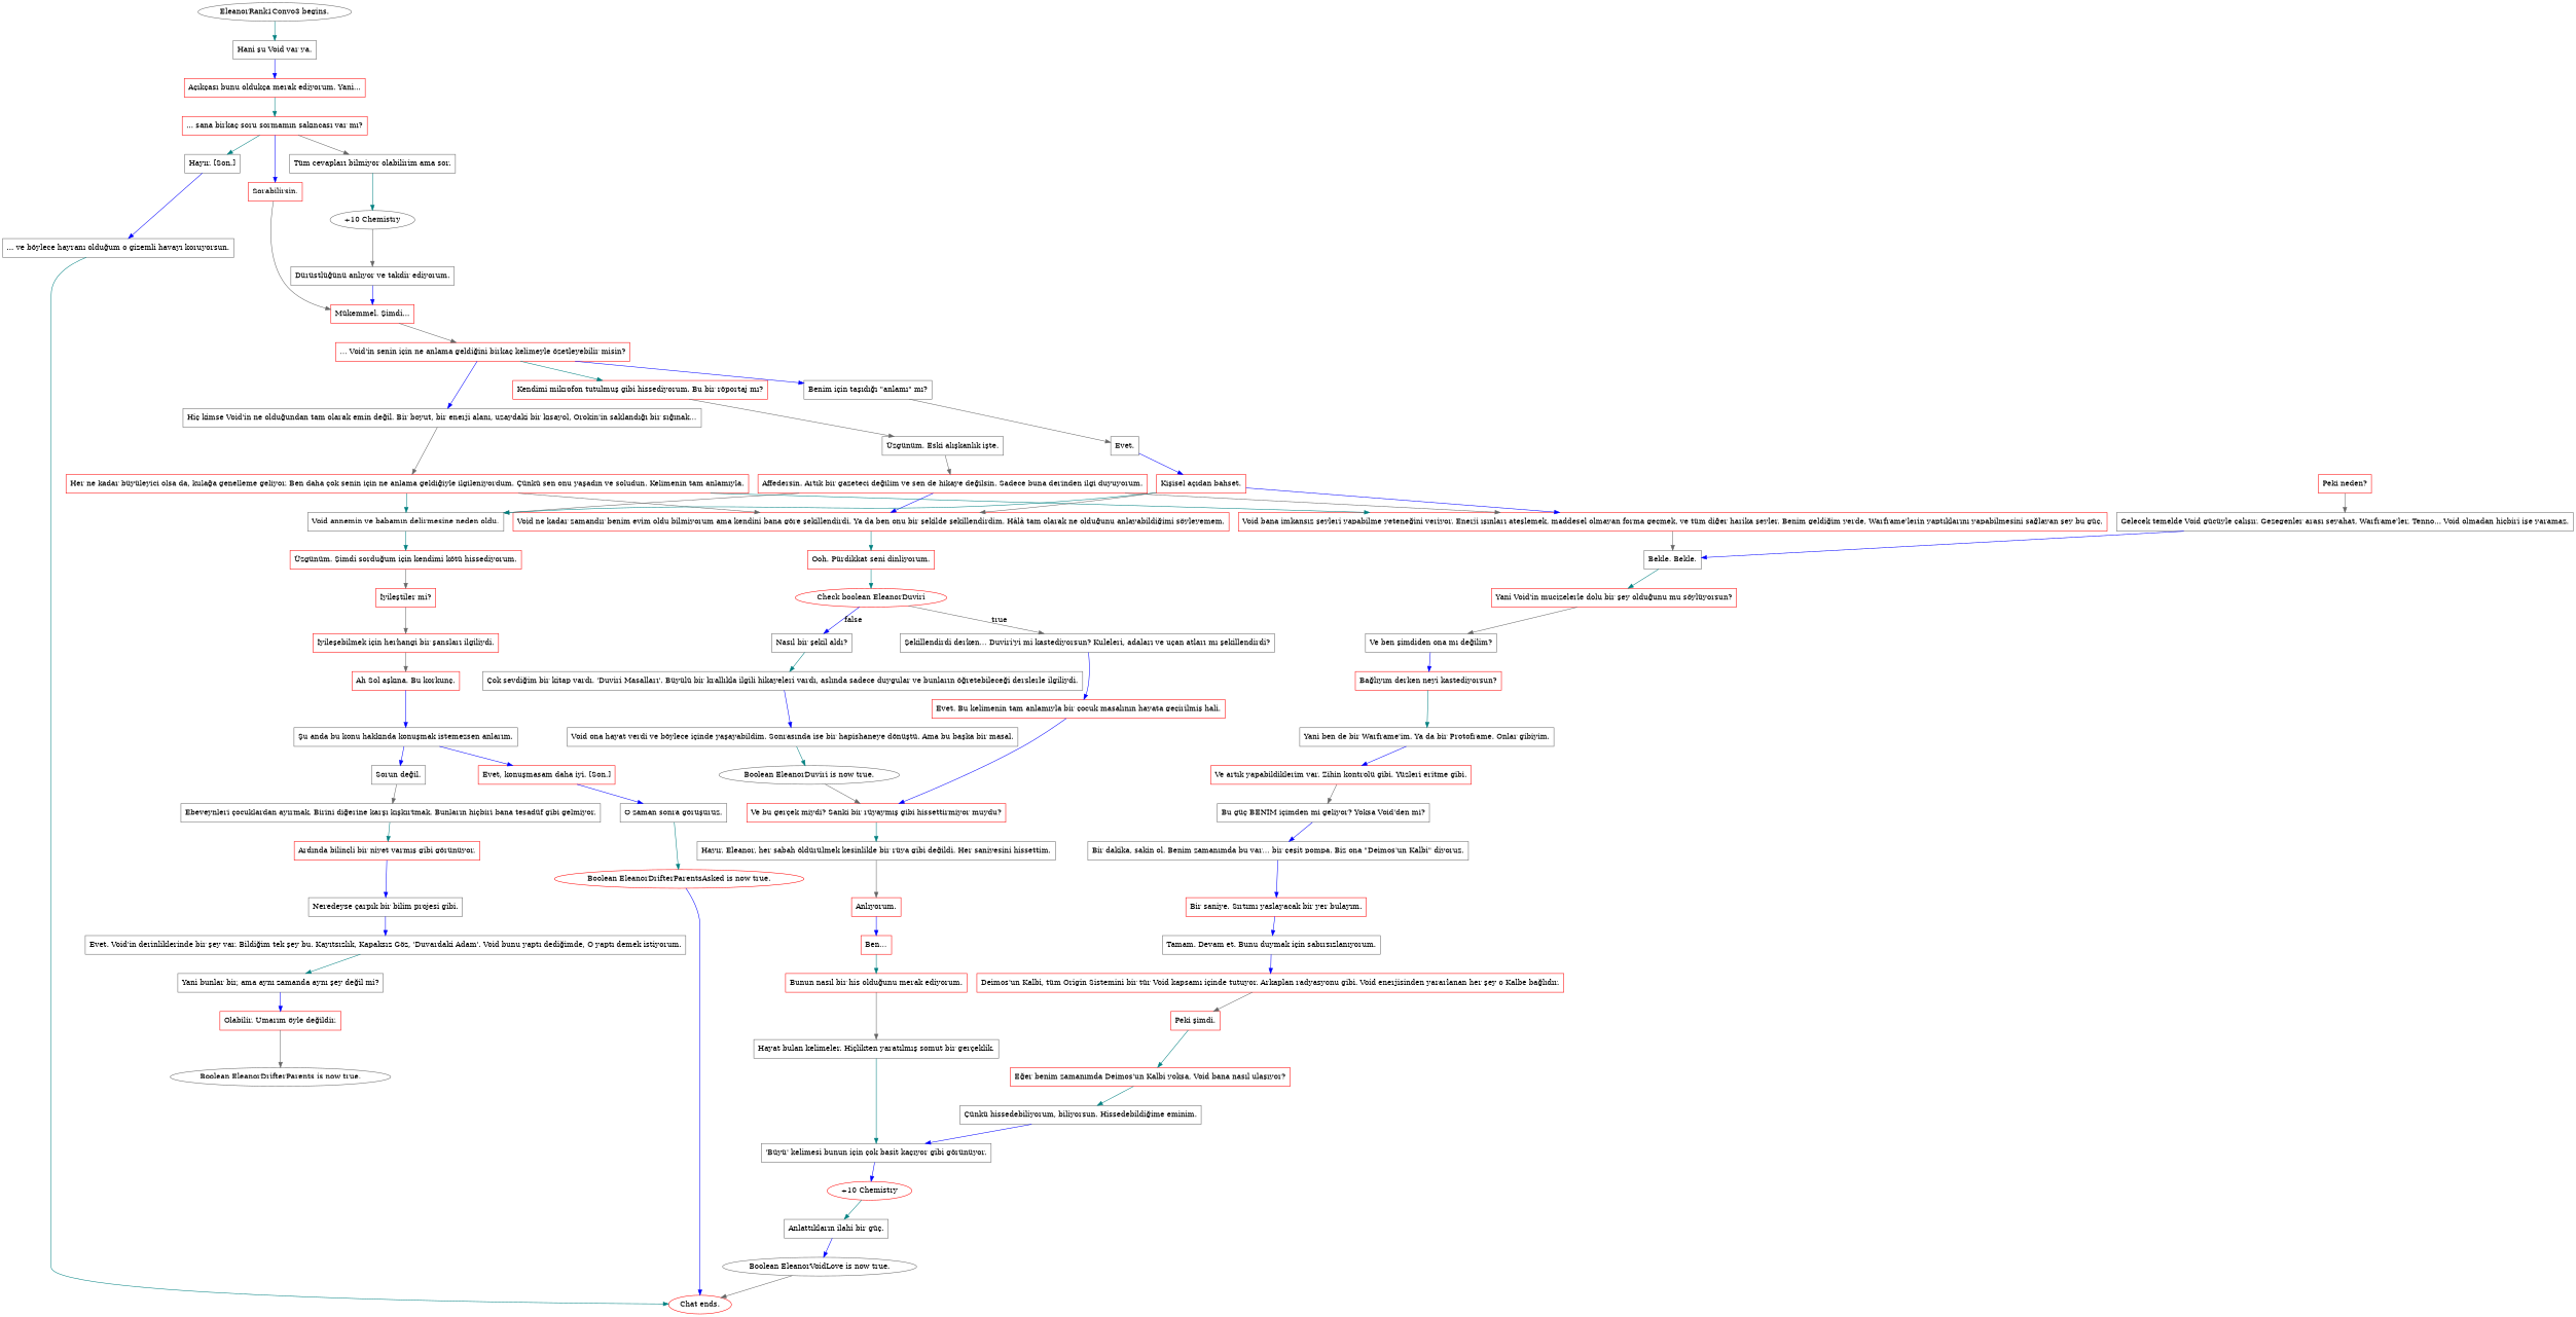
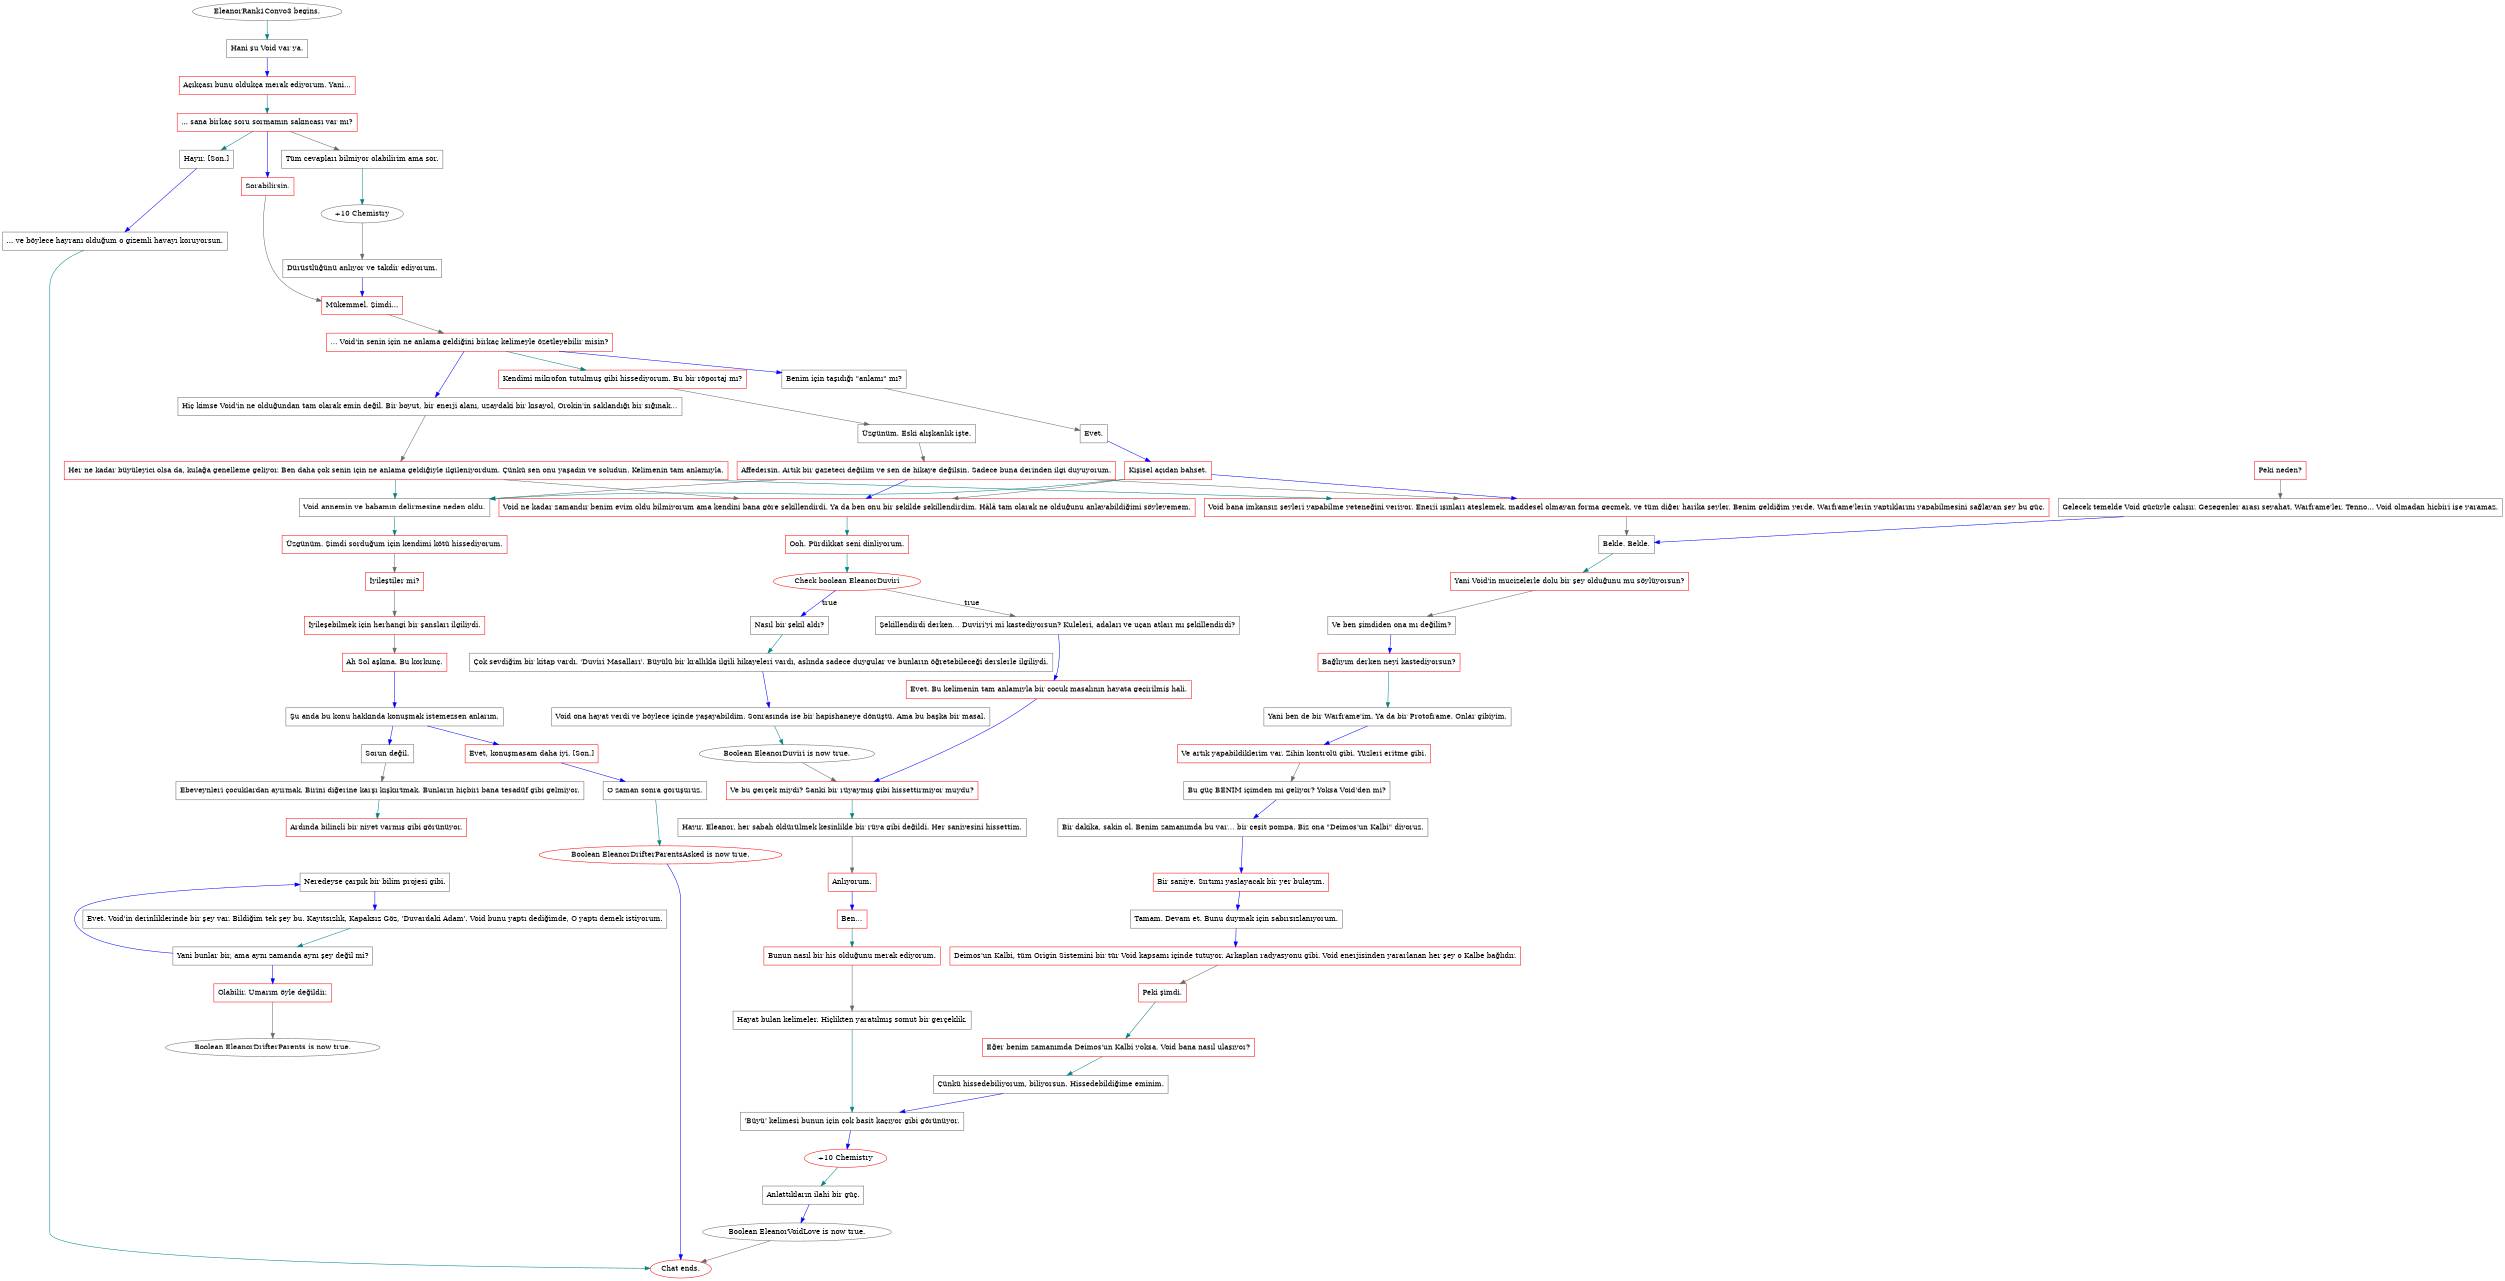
  digraph {
    node [color=gray40 shape=box]
    edge [color=blue]
    "EleanorRank1Convo3 begins." [shape=""]
    n2 [label="Hani şu Void var ya."]
    n3 [color=red label="Açıkçası bunu oldukça merak ediyorum. Yani..."]
    n4 [color=red label="... sana birkaç soru sormamın sakıncası var mı?"]
    n5 [color=red label="Sorabilirsin."]
    n6 [label="Tüm cevapları bilmiyor olabilirim ama sor."]
    n7 [label="Hayır. [Son.]"]
    n8 [color=red label="Mükemmel. Şimdi..."]
    n9 [label="+10 Chemistry" shape=""]
    n10 [label="... ve böylece hayranı olduğum o gizemli havayı koruyorsun."]
    n11 [color=red label="… Void'in senin için ne anlama geldiğini birkaç kelimeyle özetleyebilir misin?"]
    n12 [label="Dürüstlüğünü anlıyor ve takdir ediyorum."]
    "Chat ends." [color=red shape=""]
    n14 [color=red label="Kendimi mikrofon tutulmuş gibi hissediyorum. Bu bir röportaj mı?"]
    n15 [label="Benim için taşıdığı \"anlamı\" mı?"]
    n16 [label="Hiç kimse Void'in ne olduğundan tam olarak emin değil. Bir boyut, bir enerji alanı, uzaydaki bir kısayol, Orokin'in saklandığı bir sığınak…"]
    n17 [label="Üzgünüm. Eski alışkanlık işte."]
    n18 [label="Evet."]
    n19 [color=red label="Her ne kadar büyüleyici olsa da, kulağa genelleme geliyor. Ben daha çok senin için ne anlama geldiğiyle ilgileniyordum. Çünkü sen onu yaşadın ve soludun. Kelimenin tam anlamıyla."]
    n20 [color=red label="Affedersin. Artık bir gazeteci değilim ve sen de hikaye değilsin. Sadece buna derinden ilgi duyuyorum."]
    n21 [color=red label="Kişisel açıdan bahset."]
    n22 [color=red label="Void bana imkansız şeyleri yapabilme yeteneğini veriyor. Enerji ışınları ateşlemek, maddesel olmayan forma geçmek, ve tüm diğer harika şeyler. Benim geldiğim yerde, Warframe'lerin yaptıklarını yapabilmesini sağlayan şey bu güç."]
    n23 [label="Void annemin ve babamın delirmesine neden oldu."]
    n24 [color=red label="Void ne kadar zamandır benim evim oldu bilmiyorum ama kendini bana göre şekillendirdi. Ya da ben onu bir şekilde şekillendirdim. Hâlâ tam olarak ne olduğunu anlayabildiğimi söyleyemem."]
    n25 [label="Bekle. Bekle."]
    n26 [color=red label="Üzgünüm. Şimdi sorduğum için kendimi kötü hissediyorum."]
    n27 [color=red label="Ooh. Pürdikkat seni dinliyorum."]
    n28 [color=red label="Yani Void'in mucizelerle dolu bir şey olduğunu mu söylüyorsun?"]
    n29 [color=red label="İyileştiler mi?"]
    n30 [color=red label="Check boolean EleanorDuviri" shape=""]
    n31 [label="Ve ben şimdiden ona mı değilim?"]
    n32 [color=red label="İyileşebilmek için herhangi bir şansları ilgiliydi."]
    n33 [label="Şekillendirdi derken… Duviri'yi mi kastediyorsun? Kuleleri, adaları ve uçan atları mı şekillendirdi?"]
    n34 [label="Nasıl bir şekil aldı?"]
    n35 [color=red label="Bağlıyım derken neyi kastediyorsun?"]
    n36 [color=red label="Ah Sol aşkına. Bu korkunç."]
    n37 [color=red label="Evet. Bu kelimenin tam anlamıyla bir çocuk masalının hayata geçirilmiş hali."]
    n38 [label="Çok sevdiğim bir kitap vardı. 'Duviri Masalları'. Büyülü bir krallıkla ilgili hikayeleri vardı, aslında sadece duygular ve bunların öğretebileceği derslerle ilgiliydi."]
    n39 [label="Yani ben de bir Warframe'im. Ya da bir Protoframe. Onlar gibiyim."]
    n40 [label="Şu anda bu konu hakkında konuşmak istemezsen anlarım."]
    n41 [color=red label="Ve bu gerçek miydi? Sanki bir rüyaymış gibi hissettirmiyor muydu?"]
    n42 [label="Void ona hayat verdi ve böylece içinde yaşayabildim. Sonrasında ise bir hapishaneye dönüştü. Ama bu başka bir masal."]
    n43 [color=red label="Ve artık yapabildiklerim var. Zihin kontrolü gibi. Yüzleri eritme gibi."]
    n44 [label="Sorun değil."]
    n45 [color=red label="Evet, konuşmasam daha iyi. [Son.]"]
    n46 [label="Hayır. Eleanor, her sabah öldürülmek kesinlikle bir rüya gibi değildi. Her saniyesini hissettim."]
    n47 [label="Boolean EleanorDuviri is now true." shape=""]
    n48 [label="Bu güç BENİM içimden mi geliyor? Yoksa Void'den mi?"]
    n49 [label="Ebeveynleri çocuklardan ayırmak. Birini diğerine karşı kışkırtmak. Bunların hiçbiri bana tesadüf gibi gelmiyor."]
    n50 [label="O zaman sonra görüşürüz."]
    n51 [color=red label="Anlıyorum."]
    n52 [label="Bir dakika, sakin ol. Benim zamanımda bu var… bir çeşit pompa. Biz ona \"Deimos'un Kalbi\" diyoruz."]
    n53 [color=red label="Ardında bilinçli bir niyet varmış gibi görünüyor."]
    n54 [color=red label="Boolean EleanorDrifterParentsAsked is now true." shape=""]
    n55 [color=red label="Ben…"]
    n56 [color=red label="Bir saniye. Sırtımı yaslayacak bir yer bulayım."]
    n57 [label="Neredeyse çarpık bir bilim projesi gibi."]
    n58 [color=red label="Bunun nasıl bir his olduğunu merak ediyorum."]
    n59 [label="Tamam. Devam et. Bunu duymak için sabırsızlanıyorum."]
    n60 [label="Evet. Void'in derinliklerinde bir şey var. Bildiğim tek şey bu. Kayıtsızlık, Kapaksız Göz, 'Duvardaki Adam'. Void bunu yaptı dediğimde, O yaptı demek istiyorum."]
    n61 [label="Hayat bulan kelimeler. Hiçlikten yaratılmış somut bir gerçeklik."]
    n62 [color=red label="Deimos'un Kalbi, tüm Origin Sistemini bir tür Void kapsamı içinde tutuyor. Arkaplan radyasyonu gibi. Void enerjisinden yararlanan her şey o Kalbe bağlıdır."]
    n63 [label="Yani bunlar bir, ama aynı zamanda aynı şey değil mi?"]
    n64 [label="'Büyü' kelimesi bunun için çok basit kaçıyor gibi görünüyor."]
    n65 [color=red label="Peki şimdi."]
    n66 [color=red label="Olabilir. Umarım öyle değildir."]
    n67 [color=red label="+10 Chemistry" shape=""]
    n68 [color=red label="Eğer benim zamanımda Deimos'un Kalbi yoksa, Void bana nasıl ulaşıyor?"]
    n69 [label="Boolean EleanorDrifterParents is now true." shape=""]
    n70 [label="Anlattıkların ilahi bir güç."]
    n71 [label="Çünkü hissedebiliyorum, biliyorsun. Hissedebildiğime eminim."]
    n72 [label="Boolean EleanorVoidLove is now true." shape=""]
    n73 [color=red label="Peki neden?"]
    n74 [label="Gelecek temelde Void gücüyle çalışır. Gezegenler arası seyahat, Warframe'ler, Tenno... Void olmadan hiçbiri işe yaramaz."]
    "EleanorRank1Convo3 begins." -> n2 [color=teal]
    n2 -> n3
    n3 -> n4 [color=teal]
    n4 -> n5
    n4 -> n6 [color=gray40]
    n4 -> n7 [color=teal]
    n5 -> n8 [color=gray40]
    n6 -> n9 [color=teal]
    n7 -> n10
    n8 -> n11 [color=gray40]
    n9 -> n12 [color=gray40]
    n10 -> "Chat ends." [color=teal]
    n11 -> n14 [color=teal]
    n11 -> n15
    n11 -> n16
    n12 -> n8
    n14 -> n17 [color=gray40]
    n15 -> n18 [color=gray40]
    n16 -> n19 [color=gray40]
    n17 -> n20 [color=gray40]
    n18 -> n21
    n19 -> n22 [color=teal]
    n19 -> n23 [color=teal]
    n19 -> n24 [color=gray40]
    n20 -> n22 [color=gray40]
    n20 -> n23 [color=gray40]
    n20 -> n24
    n21 -> n22
    n21 -> n23 [color=teal]
    n21 -> n24 [color=gray40]
    n22 -> n25 [color=gray40]
    n23 -> n26 [color=teal]
    n24 -> n27 [color=teal]
    n25 -> n28 [color=teal]
    n26 -> n29 [color=gray40]
    n27 -> n30 [color=teal]
    n28 -> n31 [color=gray40]
    n29 -> n32 [color=gray40]
    n30 -> n33 [color=gray40 label=true]
-   n30 -> n34 [label=false]
+   n30 -> n34 [label=true]
    n31 -> n35
    n32 -> n36 [color=gray40]
    n33 -> n37
    n34 -> n38 [color=teal]
    n35 -> n39 [color=teal]
    n36 -> n40
    n37 -> n41
    n38 -> n42
    n39 -> n43
    n40 -> n44
    n40 -> n45
    n41 -> n46 [color=teal]
    n42 -> n47 [color=teal]
    n43 -> n48 [color=gray40]
    n44 -> n49 [color=gray40]
    n45 -> n50
    n46 -> n51 [color=gray40]
    n47 -> n41 [color=gray40]
    n48 -> n52
    n49 -> n53 [color=teal]
    n50 -> n54 [color=teal]
    n51 -> n55
    n52 -> n56
-   n53 -> n57
+   n63 -> n57
    n54 -> "Chat ends."
    n55 -> n58 [color=teal]
    n56 -> n59
    n57 -> n60
    n58 -> n61 [color=gray40]
    n59 -> n62
    n60 -> n63 [color=teal]
    n61 -> n64 [color=teal]
    n62 -> n65 [color=gray40]
    n63 -> n66
    n64 -> n67
    n65 -> n68 [color=teal]
    n66 -> n69 [color=gray40]
    n67 -> n70 [color=teal]
    n68 -> n71 [color=teal]
    n70 -> n72
    n71 -> n64
    n72 -> "Chat ends." [color=gray40]
    n73 -> n74 [color=gray40]
    n74 -> n25
  }
